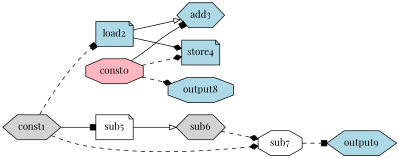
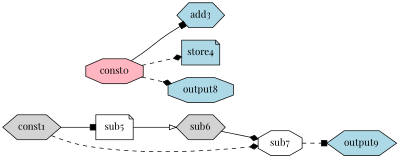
  digraph {
    fontname="Playfair Display"
    rankdir=LR
    node [fillcolor=lightblue fontname="Playfair Display" opcode=sub shape=hexagon style=filled]
    edge [arrowhead=diamond fontname="Playfair Display" operand=0 style=solid]
    const0 [fillcolor=lightpink opcode=const shape=octagon]
    add3 [opcode=add]
    store4 [opcode=store shape=note]
    output8 [opcode=output shape=octagon]
    const1 [fillcolor=lightgrey opcode=const]
-   load2 [opcode=load shape=note]
    sub5 [fillcolor=white shape=note]
    sub7 [fillcolor=white shape=octagon]
    sub6 [fillcolor=lightgrey]
    output9 [opcode=output]
    const0 -> add3 [arrowhead=box]
    const0 -> store4 [style=dashed]
    const0 -> output8 [style=dashed]
-   const1 -> load2 [arrowhead=box style=dashed]
    const1 -> sub5 [arrowhead=box]
    const1 -> sub7 [style=dashed]
-   load2 -> add3 [arrowhead=onormal operand=1]
-   load2 -> store4 [operand=1]
    sub5 -> sub6 [arrowhead=onormal operand=1]
    sub7 -> output9 [arrowhead=box style=dashed]
-   sub6 -> sub7 [operand=1 style=dashed]
+   sub6 -> sub7 [operand=1]
  }
